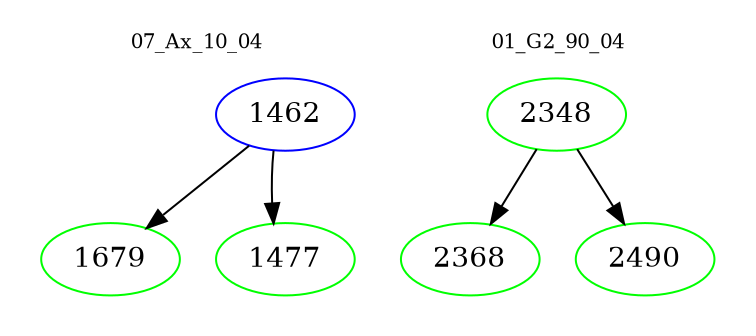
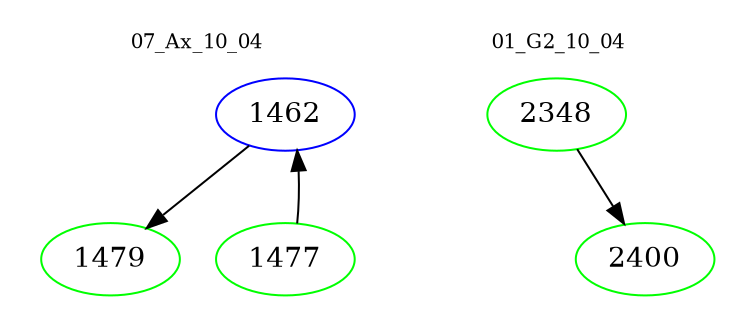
  digraph {
    node [color=green]
    edge [color=black]
    n1 [color=blue label=1462]
-   n2 [label=1679]
+   n2 [label=1479]
    n3 [label=1477]
    n4 [label=2348]
-   n5 [label=2368]
-   n6 [label=2490]
+   n6 [label=2400]
    subgraph cluster_1 {
      color=white
      fontsize=10
      label="07_Ax_10_04"
      n1
      n2
      n3
    }
    subgraph cluster_2 {
      color=white
      fontsize=10
-     label="01_G2_90_04"
+     label="01_G2_10_04"
      n4
-     n5
      n6
    }
    n1 -> n2
-   n1 -> n3
-   n4 -> n5
+   n3 -> n1
    n4 -> n6
  }
